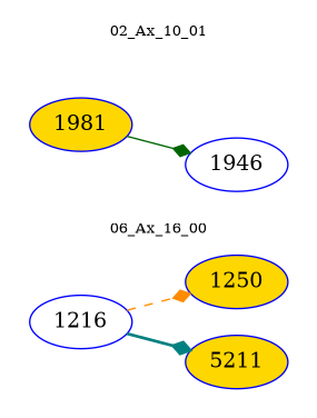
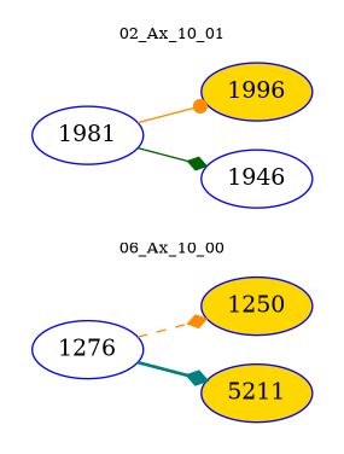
  digraph {
    rankdir=LR
    node [color=blue fillcolor=white style=filled]
    edge [arrowhead=diamond color=darkorange style=solid]
-   n1 [label=1216]
+   n1 [label=1276]
    n2 [fillcolor=gold label=5211]
    n3 [fillcolor=gold label=1250]
-   n4 [fillcolor=gold label=1981]
+   n4 [label=1981]
    n5 [label=1946]
+   n6 [fillcolor=gold label=1996]
    subgraph cluster_1 {
      color=white
      fontsize=10
-     label="06_Ax_16_00"
+     label="06_Ax_10_00"
      n1
      n2
      n3
    }
    subgraph cluster_2 {
      color=white
      fontsize=10
      label="02_Ax_10_01"
      n4
      n5
+     n6
    }
    n1 -> n2 [color=teal style=bold]
    n1 -> n3 [style=dashed]
    n4 -> n5 [color=darkgreen]
+   n4 -> n6 [arrowhead=dot]
  }
